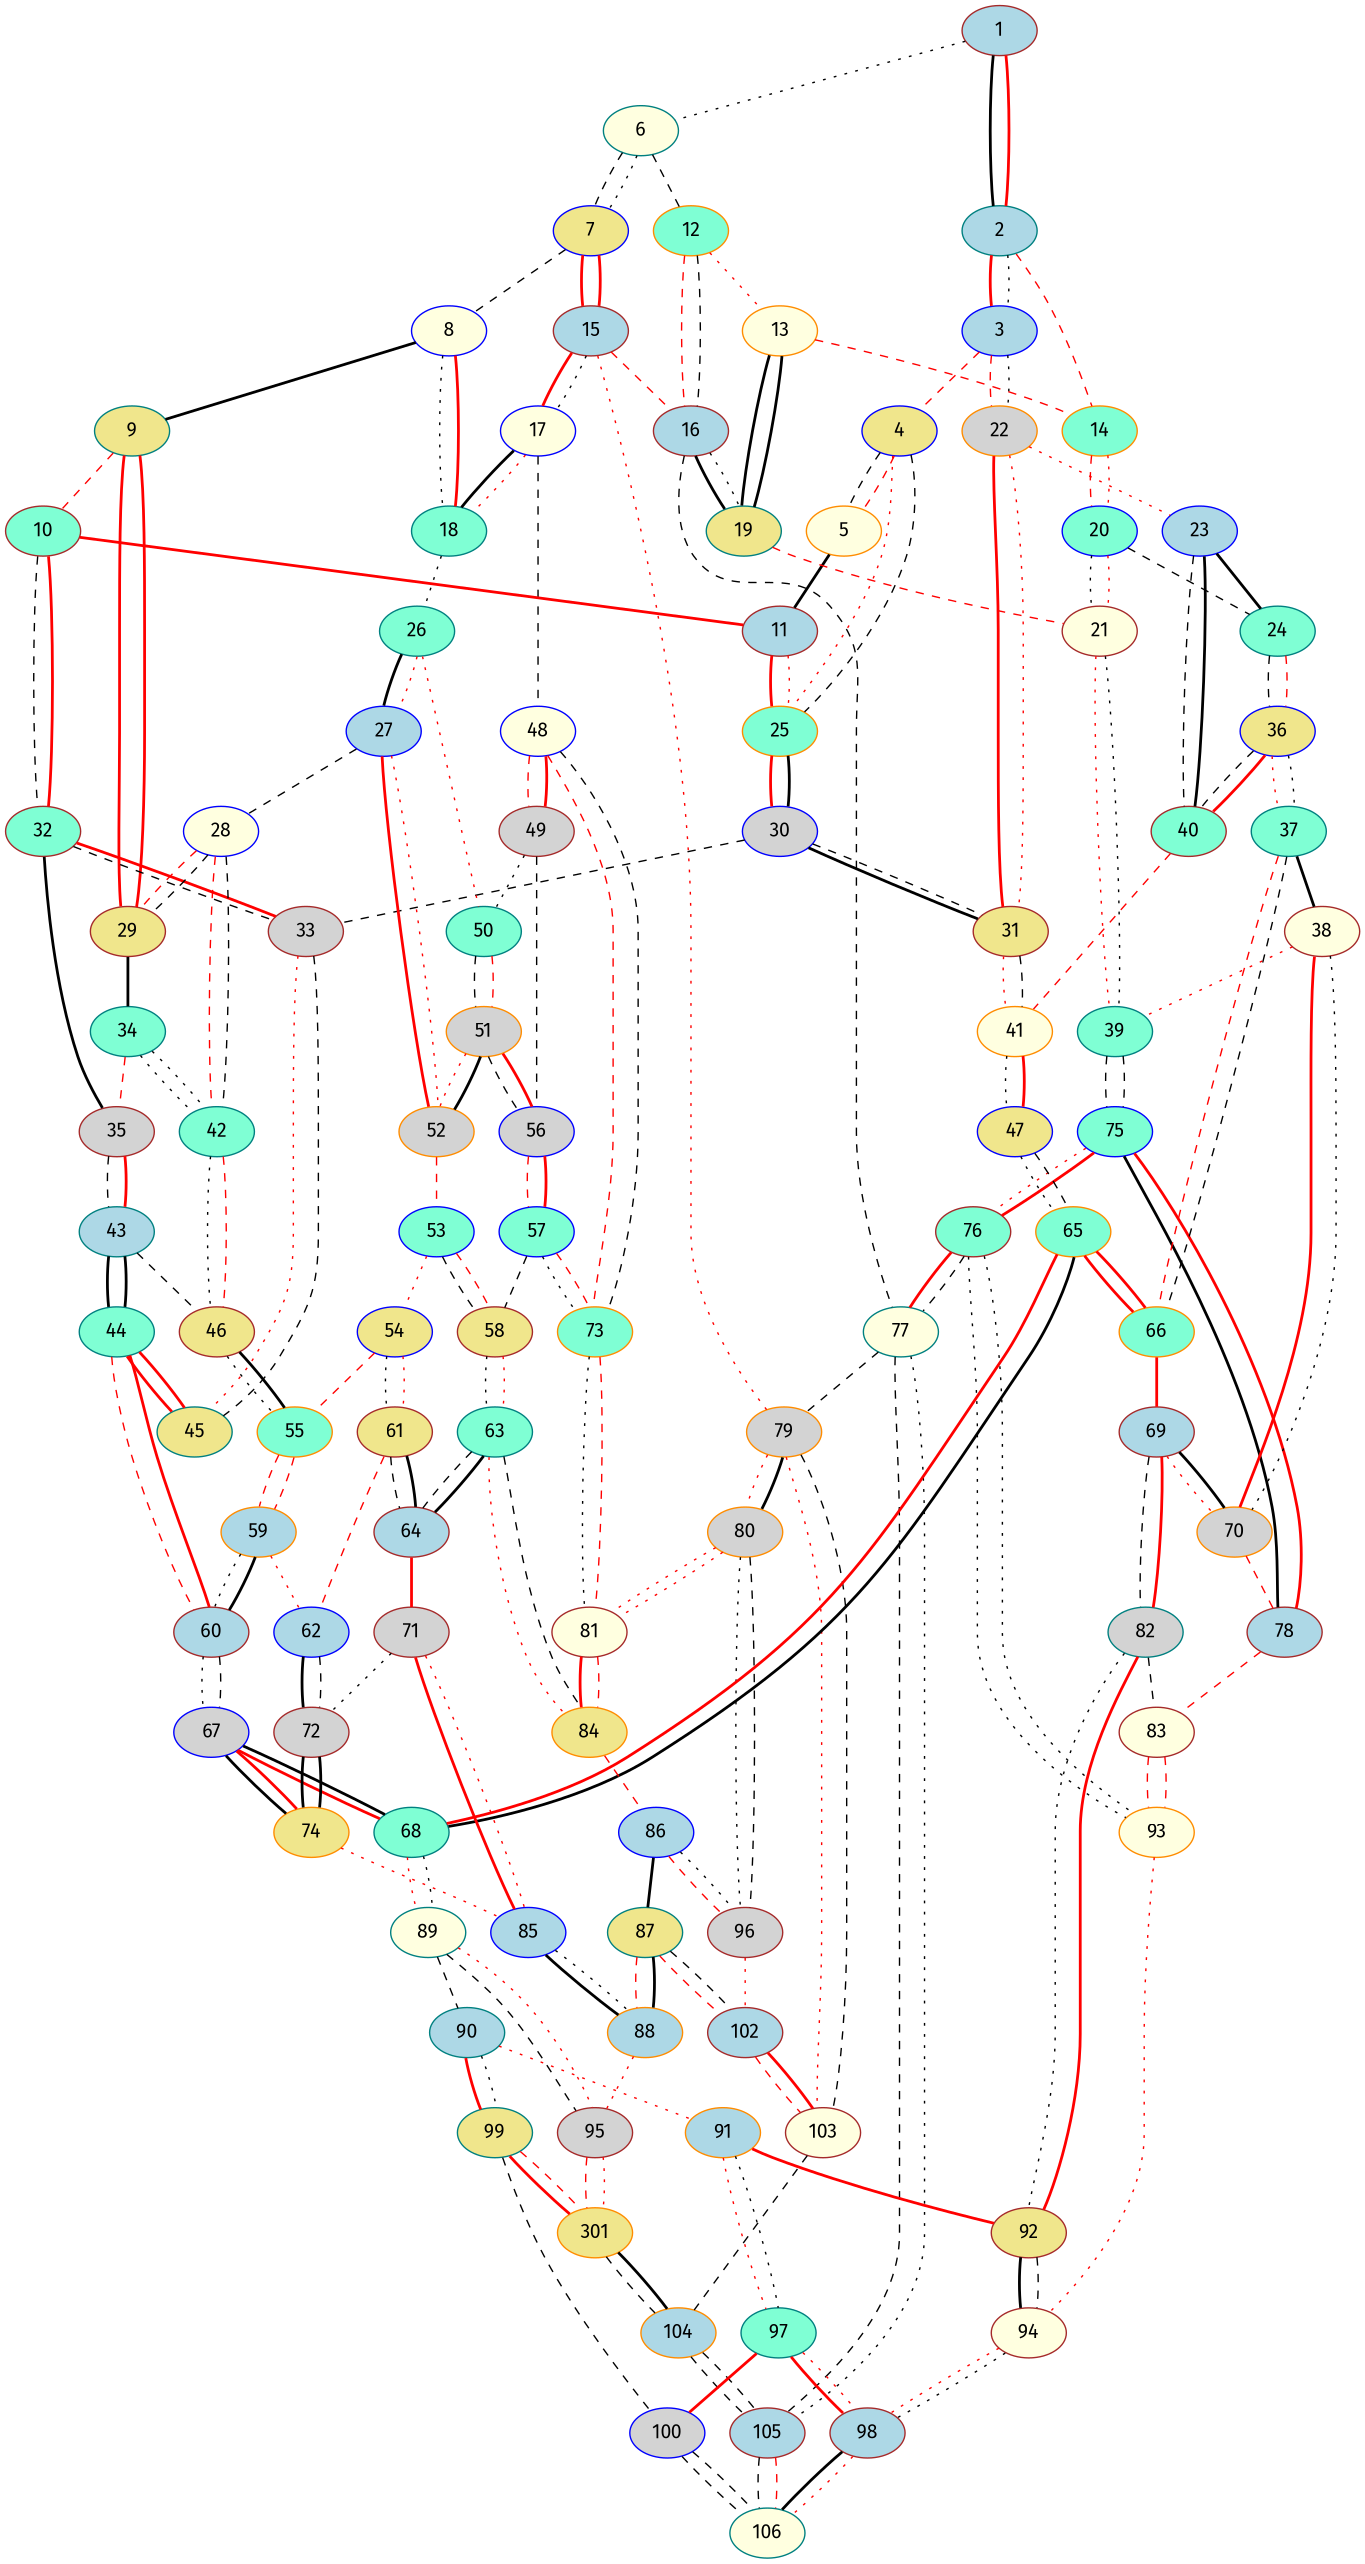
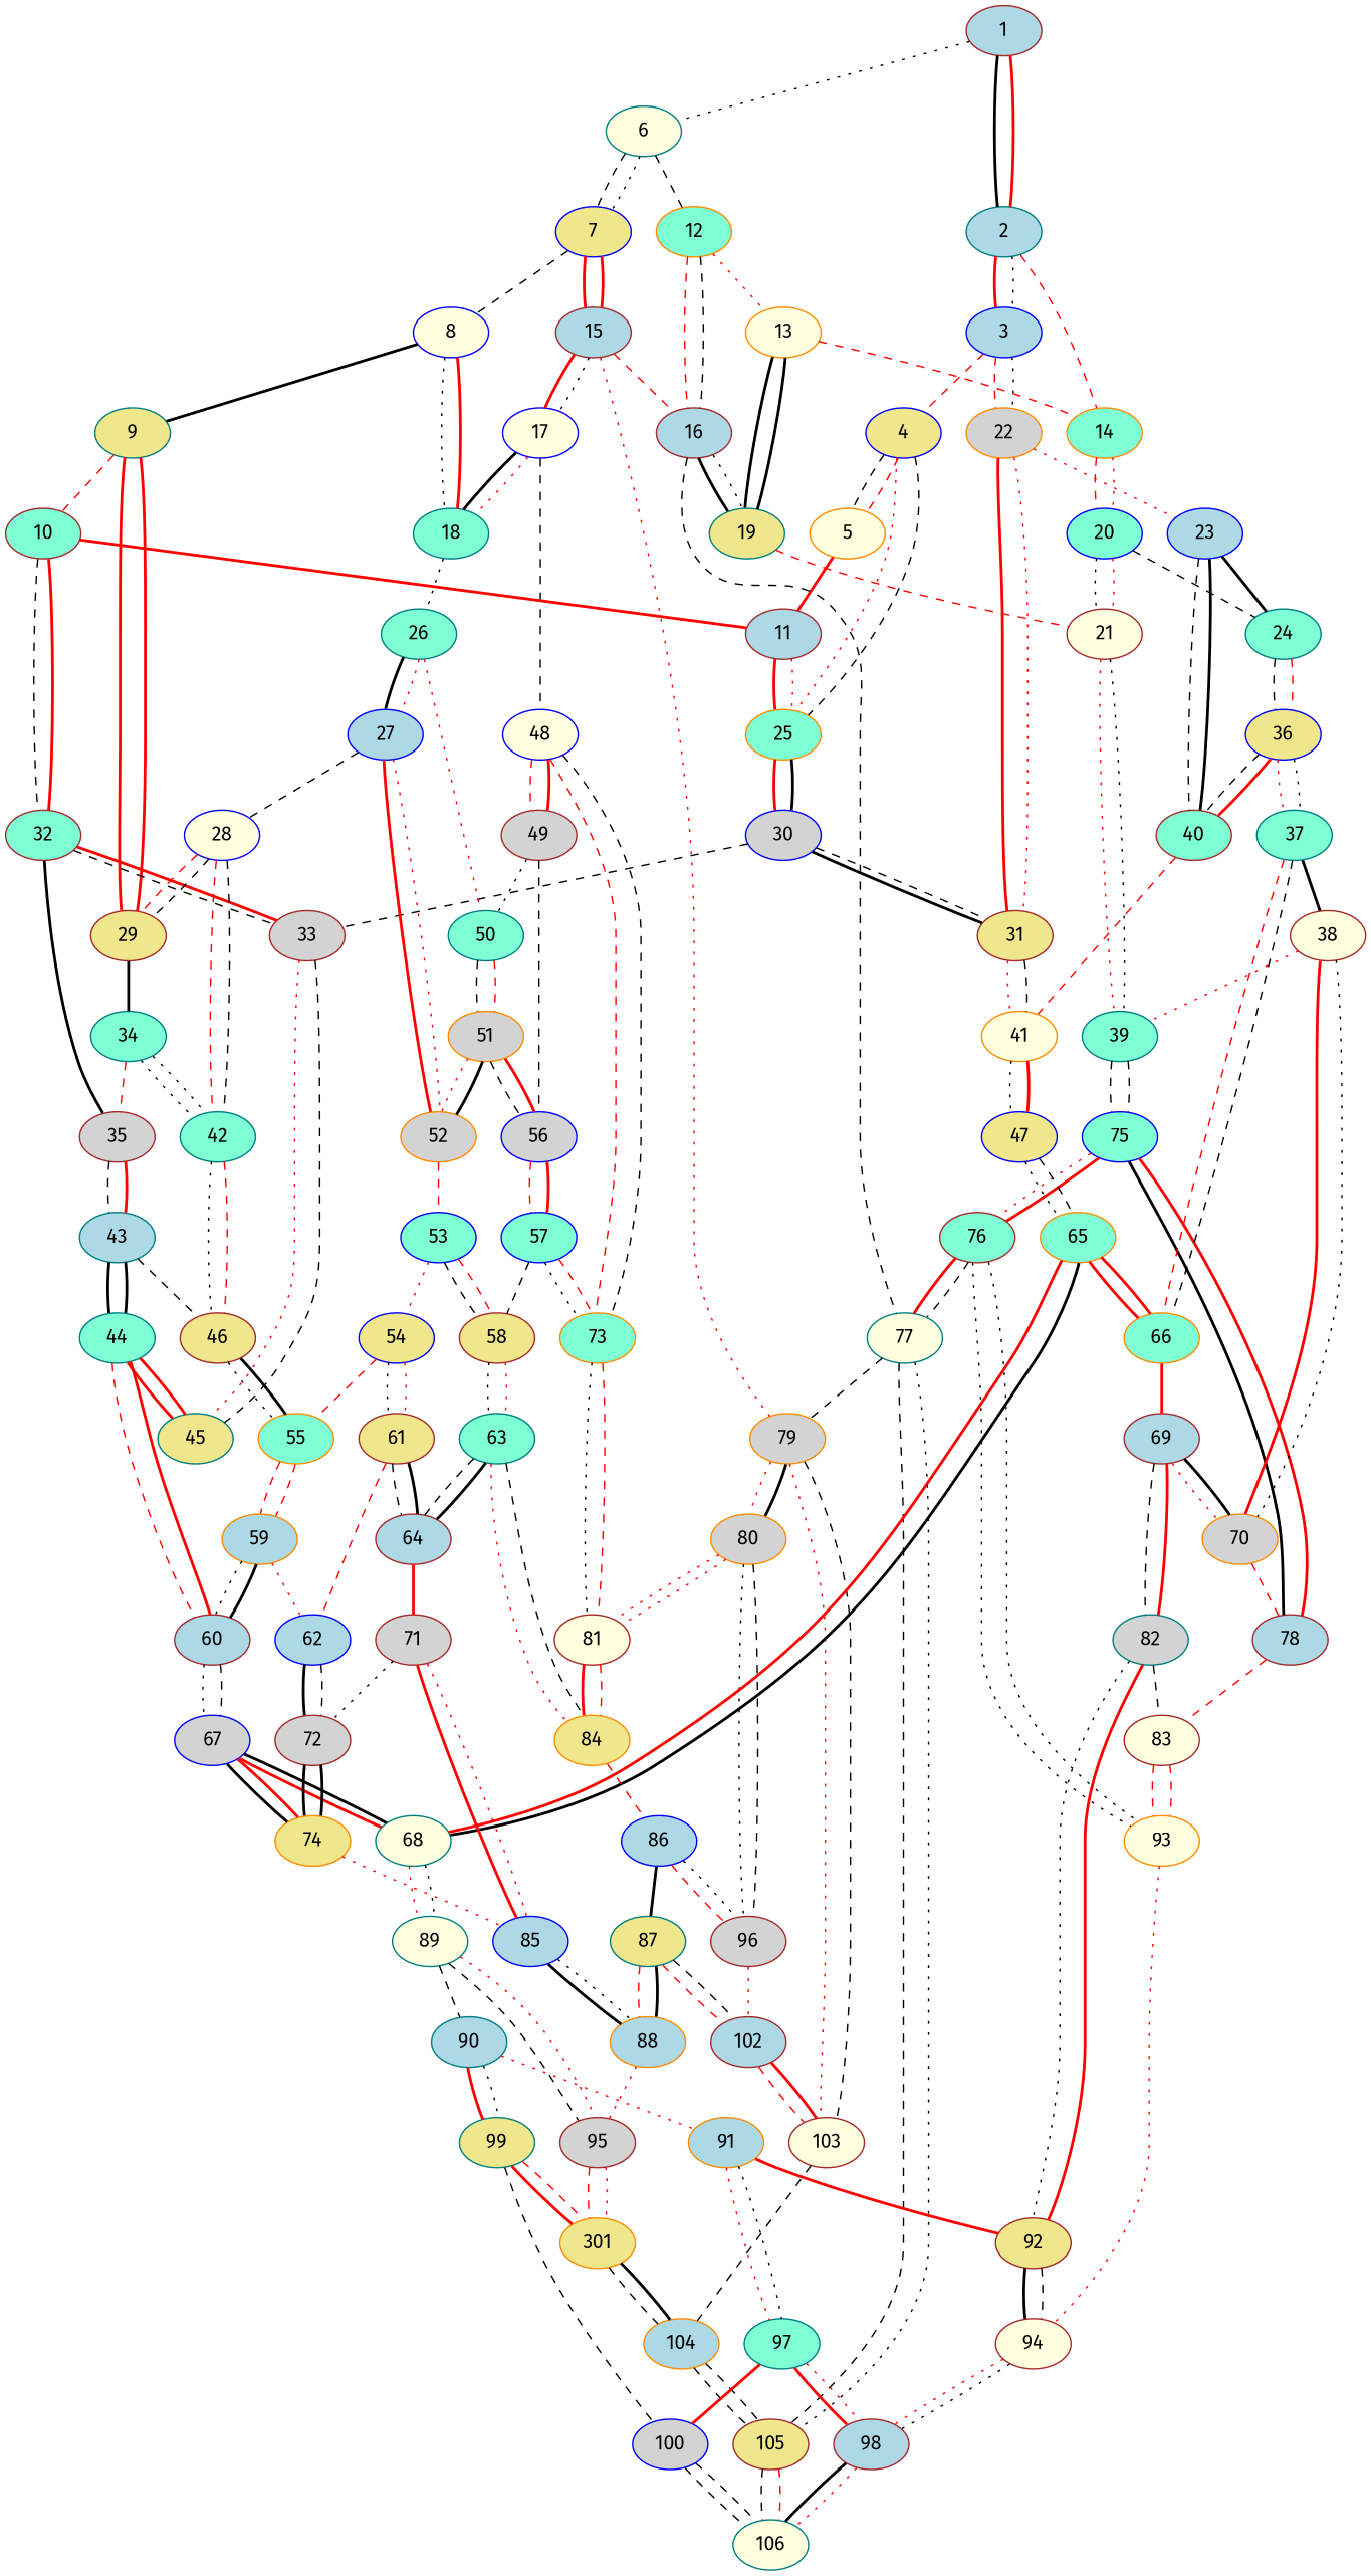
  graph {
    fontname="Fira Sans"
    node [color=brown fillcolor=aquamarine fontname="Fira Sans" style=filled]
    edge [color=black fontname="Fira Sans" style=dashed]
    1 [fillcolor=lightblue]
    2 [color=teal fillcolor=lightblue]
    6 [color=teal fillcolor=lightyellow]
    3 [color=blue fillcolor=lightblue]
    14 [color=darkorange]
    7 [color=blue fillcolor=khaki]
    12 [color=darkorange]
    4 [color=blue fillcolor=khaki]
    22 [color=darkorange fillcolor=lightgrey]
    20 [color=blue]
    5 [color=darkorange fillcolor=lightyellow]
    25 [color=darkorange]
    23 [color=blue fillcolor=lightblue]
    31 [fillcolor=khaki]
    11 [fillcolor=lightblue]
    30 [color=blue fillcolor=lightgrey]
    8 [color=blue fillcolor=lightyellow]
    15 [fillcolor=lightblue]
    13 [color=darkorange fillcolor=lightyellow]
    16 [fillcolor=lightblue]
    9 [color=teal fillcolor=khaki]
    18 [color=teal]
    17 [color=blue fillcolor=lightyellow]
    79 [color=darkorange fillcolor=lightgrey]
    10
    29 [fillcolor=khaki]
    26 [color=teal]
    32
    34 [color=teal]
    33 [fillcolor=lightgrey]
    35 [fillcolor=lightgrey]
    19 [color=teal fillcolor=khaki]
    77 [color=teal fillcolor=lightyellow]
    21 [fillcolor=lightyellow]
    24 [color=teal]
    48 [color=blue fillcolor=lightyellow]
    80 [color=darkorange fillcolor=lightgrey]
    103 [fillcolor=lightyellow]
-   105 [fillcolor=lightblue]
+   105 [fillcolor=khaki]
    49 [fillcolor=lightgrey]
    73 [color=darkorange]
    27 [color=blue fillcolor=lightblue]
    50 [color=teal]
    39 [color=teal]
    36 [color=blue fillcolor=khaki]
    75 [color=blue]
    40
    41 [color=darkorange fillcolor=lightyellow]
    37 [color=teal]
    28 [color=blue fillcolor=lightyellow]
    52 [color=darkorange fillcolor=lightgrey]
    51 [color=darkorange fillcolor=lightgrey]
    42 [color=teal]
    53 [color=blue]
    46 [fillcolor=khaki]
    45 [color=teal fillcolor=khaki]
    47 [color=blue fillcolor=khaki]
    43 [color=teal fillcolor=lightblue]
    44 [color=teal]
    38 [fillcolor=lightyellow]
    66 [color=darkorange]
    70 [color=darkorange fillcolor=lightgrey]
    69 [fillcolor=lightblue]
    78 [fillcolor=lightblue]
    76
    65 [color=darkorange]
    55 [color=darkorange]
    60 [fillcolor=lightblue]
    67 [color=blue fillcolor=lightgrey]
    59 [color=darkorange fillcolor=lightblue]
-   68 [color=teal]
+   68 [color=teal fillcolor=lightyellow]
    56 [color=blue fillcolor=lightgrey]
    81 [fillcolor=lightyellow]
    57 [color=blue]
    54 [color=blue fillcolor=khaki]
    58 [fillcolor=khaki]
    61 [fillcolor=khaki]
    63 [color=teal]
    62 [color=blue fillcolor=lightblue]
    64 [fillcolor=lightblue]
    84 [color=darkorange fillcolor=khaki]
    72 [fillcolor=lightgrey]
    74 [color=darkorange fillcolor=khaki]
    71 [fillcolor=lightgrey]
    86 [color=blue fillcolor=lightblue]
    85 [color=blue fillcolor=lightblue]
    89 [color=teal fillcolor=lightyellow]
    82 [color=teal fillcolor=lightgrey]
    95 [fillcolor=lightgrey]
    90 [color=teal fillcolor=lightblue]
    83 [fillcolor=lightyellow]
    92 [fillcolor=khaki]
    88 [color=darkorange fillcolor=lightblue]
    93 [color=darkorange fillcolor=lightyellow]
    94 [fillcolor=lightyellow]
    106 [color=teal fillcolor=lightyellow]
    96 [fillcolor=lightgrey]
    104 [color=darkorange fillcolor=lightblue]
    102 [fillcolor=lightblue]
    87 [color=teal fillcolor=khaki]
    n101 [color=darkorange fillcolor=khaki label=301]
    91 [color=darkorange fillcolor=lightblue]
    99 [color=teal fillcolor=khaki]
    97 [color=teal]
    100 [color=blue fillcolor=lightgrey]
    98 [fillcolor=lightblue]
    1 -- 2 [style=bold]
    1 -- 2 [color=red style=bold]
    1 -- 6 [style=dotted]
    2 -- 3 [color=red style=bold]
    2 -- 3 [style=dotted]
    2 -- 14 [color=red]
    6 -- 7
    6 -- 7 [style=dotted]
    6 -- 12
    3 -- 4 [color=red]
    3 -- 22 [color=red]
    3 -- 22 [style=dotted]
    14 -- 20 [color=red]
    14 -- 20 [color=red style=dotted]
    7 -- 8
    7 -- 15 [color=red style=bold]
    7 -- 15 [color=red style=bold]
    12 -- 13 [color=red style=dotted]
    12 -- 16 [color=red]
    12 -- 16
    4 -- 5
    4 -- 5 [color=red]
    4 -- 25 [color=red style=dotted]
    4 -- 25
    22 -- 23 [color=red style=dotted]
    22 -- 31 [color=red style=bold]
    22 -- 31 [color=red style=dotted]
    20 -- 21 [style=dotted]
    20 -- 21 [color=red style=dotted]
    20 -- 24
-   5 -- 11 [style=bold]
+   5 -- 11 [color=red style=bold]
    25 -- 30 [color=red style=bold]
    25 -- 30 [style=bold]
    23 -- 24 [style=bold]
    23 -- 40
    23 -- 40 [style=bold]
    31 -- 41 [color=red style=dotted]
    31 -- 41
    11 -- 25 [color=red style=bold]
    11 -- 25 [color=red style=dotted]
    30 -- 31 [style=bold]
    30 -- 31
    30 -- 33
    8 -- 9 [style=bold]
    8 -- 18 [style=dotted]
    8 -- 18 [color=red style=bold]
    15 -- 16 [color=red]
    15 -- 17 [color=red style=bold]
    15 -- 17 [style=dotted]
    15 -- 79 [color=red style=dotted]
    13 -- 14 [color=red]
    13 -- 19 [style=bold]
    13 -- 19 [style=bold]
    16 -- 19 [style=bold]
    16 -- 19 [style=dotted]
    16 -- 77
    9 -- 10 [color=red]
    9 -- 29 [color=red style=bold]
    9 -- 29 [color=red style=bold]
    18 -- 26 [style=dotted]
    17 -- 18 [style=bold]
    17 -- 18 [color=red style=dotted]
    17 -- 48
    79 -- 80 [color=red style=dotted]
    79 -- 80 [style=bold]
    79 -- 103 [color=red style=dotted]
    79 -- 103
    10 -- 11 [color=red style=bold]
    10 -- 32
    10 -- 32 [color=red style=bold]
    29 -- 34 [style=bold]
    26 -- 27 [style=bold]
    26 -- 27 [color=red style=dotted]
    26 -- 50 [color=red style=dotted]
    32 -- 33
    32 -- 33 [color=red style=bold]
    32 -- 35 [style=bold]
    34 -- 35 [color=red]
    34 -- 42 [style=dotted]
    34 -- 42 [style=dotted]
    33 -- 45 [color=red style=dotted]
    33 -- 45
    35 -- 43
    35 -- 43 [color=red style=bold]
    19 -- 21 [color=red]
    77 -- 79
    77 -- 105
    77 -- 105 [style=dotted]
    21 -- 39 [color=red style=dotted]
    21 -- 39 [style=dotted]
    24 -- 36
    24 -- 36 [color=red]
    48 -- 49 [color=red]
    48 -- 49 [color=red style=bold]
    48 -- 73 [color=red]
    48 -- 73
    80 -- 81 [color=red style=dotted]
    80 -- 81 [color=red style=dotted]
    80 -- 96 [style=dotted]
    80 -- 96
    103 -- 104
    105 -- 106
    105 -- 106 [color=red]
    49 -- 50 [style=dotted]
    49 -- 56
    73 -- 81 [style=dotted]
    73 -- 81 [color=red]
    27 -- 28
    27 -- 52 [color=red style=bold]
    27 -- 52 [color=red style=dotted]
    50 -- 51
    50 -- 51 [color=red]
    39 -- 75
    39 -- 75
    36 -- 40
    36 -- 40 [color=red style=bold]
    36 -- 37 [color=red style=dotted]
    36 -- 37 [style=dotted]
    75 -- 78 [style=bold]
    75 -- 78 [color=red style=bold]
    75 -- 76 [color=red style=dotted]
    75 -- 76 [color=red style=bold]
    40 -- 41 [color=red]
    41 -- 47 [style=dotted]
    41 -- 47 [color=red style=bold]
    37 -- 38 [style=bold]
    37 -- 66 [color=red]
    37 -- 66
    28 -- 29 [color=red]
    28 -- 29
    28 -- 42 [color=red]
    28 -- 42
    52 -- 53 [color=red]
    51 -- 52 [color=red style=dotted]
    51 -- 52 [style=bold]
    51 -- 56
    51 -- 56 [color=red style=bold]
    42 -- 46 [style=dotted]
    42 -- 46 [color=red]
    53 -- 54 [color=red style=dotted]
    53 -- 58
    53 -- 58 [color=red]
    46 -- 55 [style=dotted]
    46 -- 55 [style=bold]
    47 -- 65 [style=dotted]
    47 -- 65
    43 -- 46
    43 -- 44 [style=bold]
    43 -- 44 [style=bold]
    44 -- 45 [color=red style=bold]
    44 -- 45 [color=red style=bold]
    44 -- 60 [color=red]
    44 -- 60 [color=red style=bold]
    38 -- 39 [color=red style=dotted]
    38 -- 70 [color=red style=bold]
    38 -- 70 [style=dotted]
    66 -- 69 [color=red style=bold]
    70 -- 78 [color=red]
    69 -- 70 [color=red style=dotted]
    69 -- 70 [style=bold]
    69 -- 82
    69 -- 82 [color=red style=bold]
    78 -- 83 [color=red]
    76 -- 77 [color=red style=bold]
    76 -- 77
    76 -- 93 [style=dotted]
    76 -- 93 [style=dotted]
    65 -- 66 [color=red style=bold]
    65 -- 66 [color=red style=bold]
    65 -- 68 [color=red style=bold]
    65 -- 68 [style=bold]
    55 -- 59 [color=red]
    55 -- 59 [color=red]
    60 -- 67 [style=dotted]
    60 -- 67
    67 -- 68 [color=red style=bold]
    67 -- 68 [style=bold]
    67 -- 74 [style=bold]
    67 -- 74 [color=red style=bold]
    59 -- 60 [style=dotted]
    59 -- 60 [style=bold]
    59 -- 62 [color=red style=dotted]
    68 -- 89 [color=red style=dotted]
    68 -- 89 [style=dotted]
    56 -- 57 [color=red]
    56 -- 57 [color=red style=bold]
    81 -- 84 [color=red style=bold]
    81 -- 84 [color=red]
    57 -- 73 [style=dotted]
    57 -- 73 [color=red]
    57 -- 58
    54 -- 55 [color=red]
    54 -- 61 [style=dotted]
    54 -- 61 [color=red style=dotted]
    58 -- 63 [style=dotted]
    58 -- 63 [color=red style=dotted]
    61 -- 62 [color=red]
    61 -- 64
    61 -- 64 [style=bold]
    63 -- 64
    63 -- 64 [style=bold]
    63 -- 84 [color=red style=dotted]
    63 -- 84
    62 -- 72 [style=bold]
    62 -- 72
    64 -- 71 [color=red style=bold]
    84 -- 86 [color=red]
    72 -- 74 [style=bold]
    72 -- 74 [style=bold]
    74 -- 85 [color=red style=dotted]
    71 -- 72 [style=dotted]
    71 -- 85 [color=red style=bold]
    71 -- 85 [color=red style=dotted]
    86 -- 96 [color=red]
    86 -- 96 [style=dotted]
    86 -- 87 [style=bold]
    85 -- 88 [style=bold]
    85 -- 88 [style=dotted]
    89 -- 95
    89 -- 95 [color=red style=dotted]
    89 -- 90
    82 -- 83
    82 -- 92 [style=dotted]
    82 -- 92 [color=red style=bold]
    95 -- n101 [color=red]
    95 -- n101 [color=red style=dotted]
    90 -- 91 [color=red style=dotted]
    90 -- 99 [color=red style=bold]
    90 -- 99 [style=dotted]
    83 -- 93 [color=red]
    83 -- 93 [color=red]
    92 -- 94 [style=bold]
    92 -- 94
    88 -- 95 [color=red style=dotted]
    93 -- 94 [color=red style=dotted]
    94 -- 98 [color=red style=dotted]
    94 -- 98 [style=dotted]
    96 -- 102 [color=red style=dotted]
    104 -- 105
    104 -- 105
    102 -- 103 [color=red]
    102 -- 103 [color=red style=bold]
    87 -- 88 [color=red]
    87 -- 88 [style=bold]
    87 -- 102 [color=red]
    87 -- 102
    n101 -- 104
    n101 -- 104 [style=bold]
    91 -- 92 [color=red style=bold]
    91 -- 97 [color=red style=dotted]
    91 -- 97 [style=dotted]
    99 -- n101 [color=red style=bold]
    99 -- n101 [color=red]
    99 -- 100
    97 -- 100 [color=red style=bold]
    97 -- 98 [color=red style=bold]
    97 -- 98 [color=red style=dotted]
    100 -- 106
    100 -- 106
    98 -- 106 [style=bold]
    98 -- 106 [color=red style=dotted]
  }
